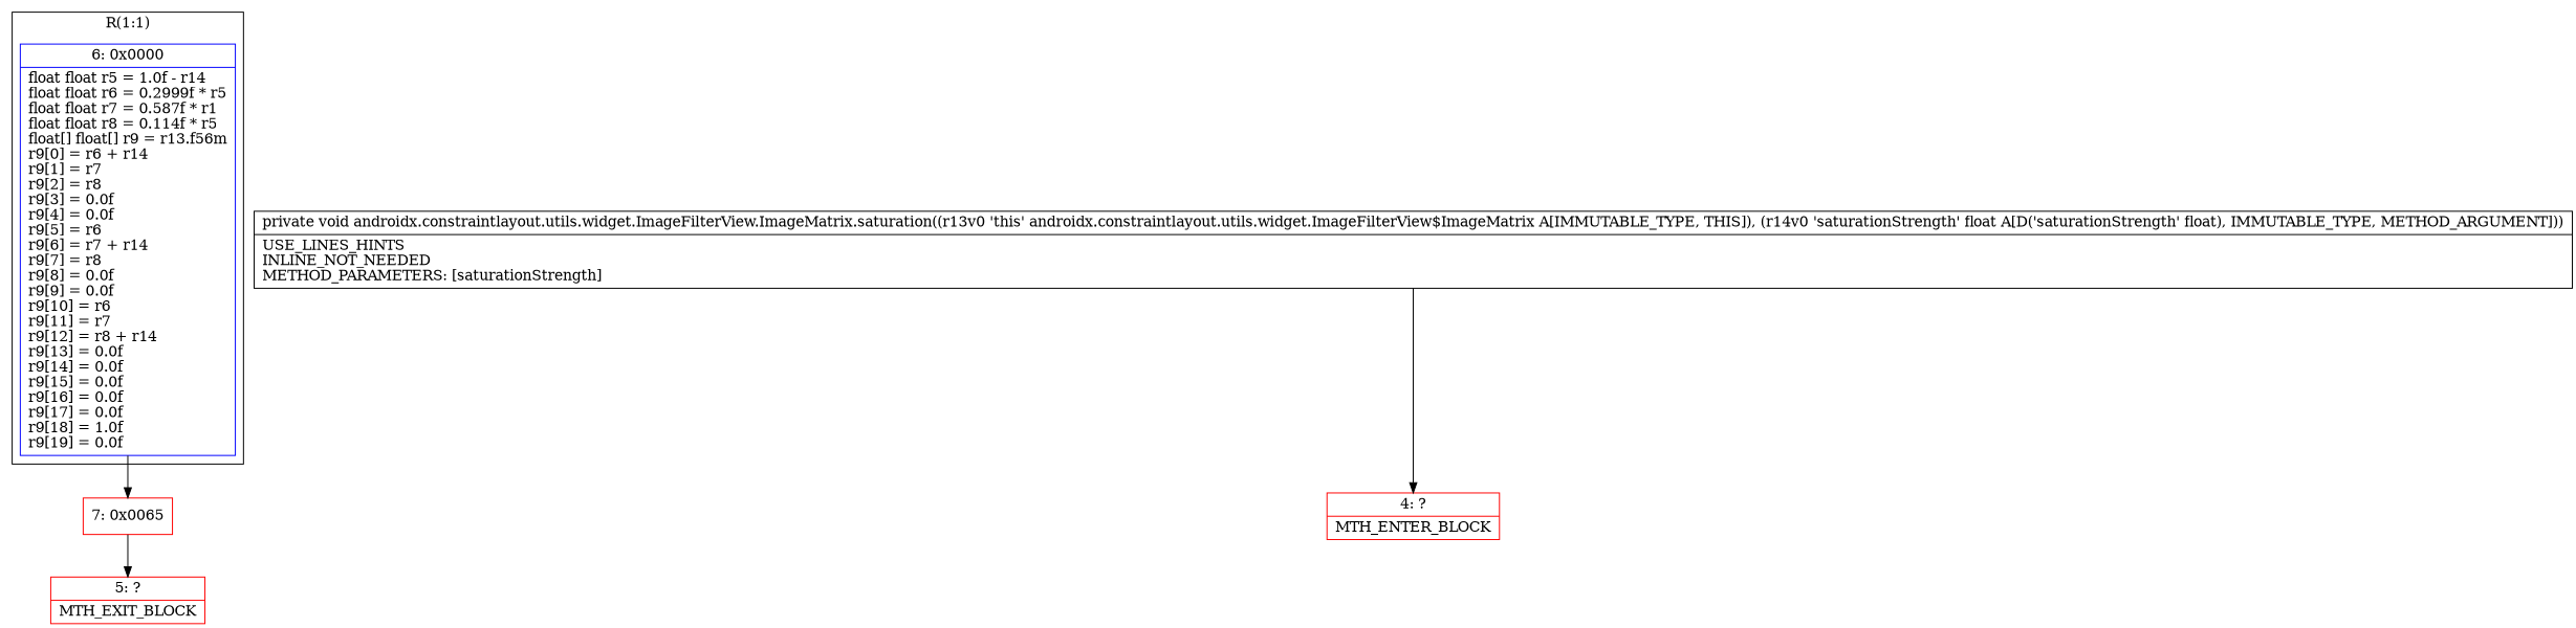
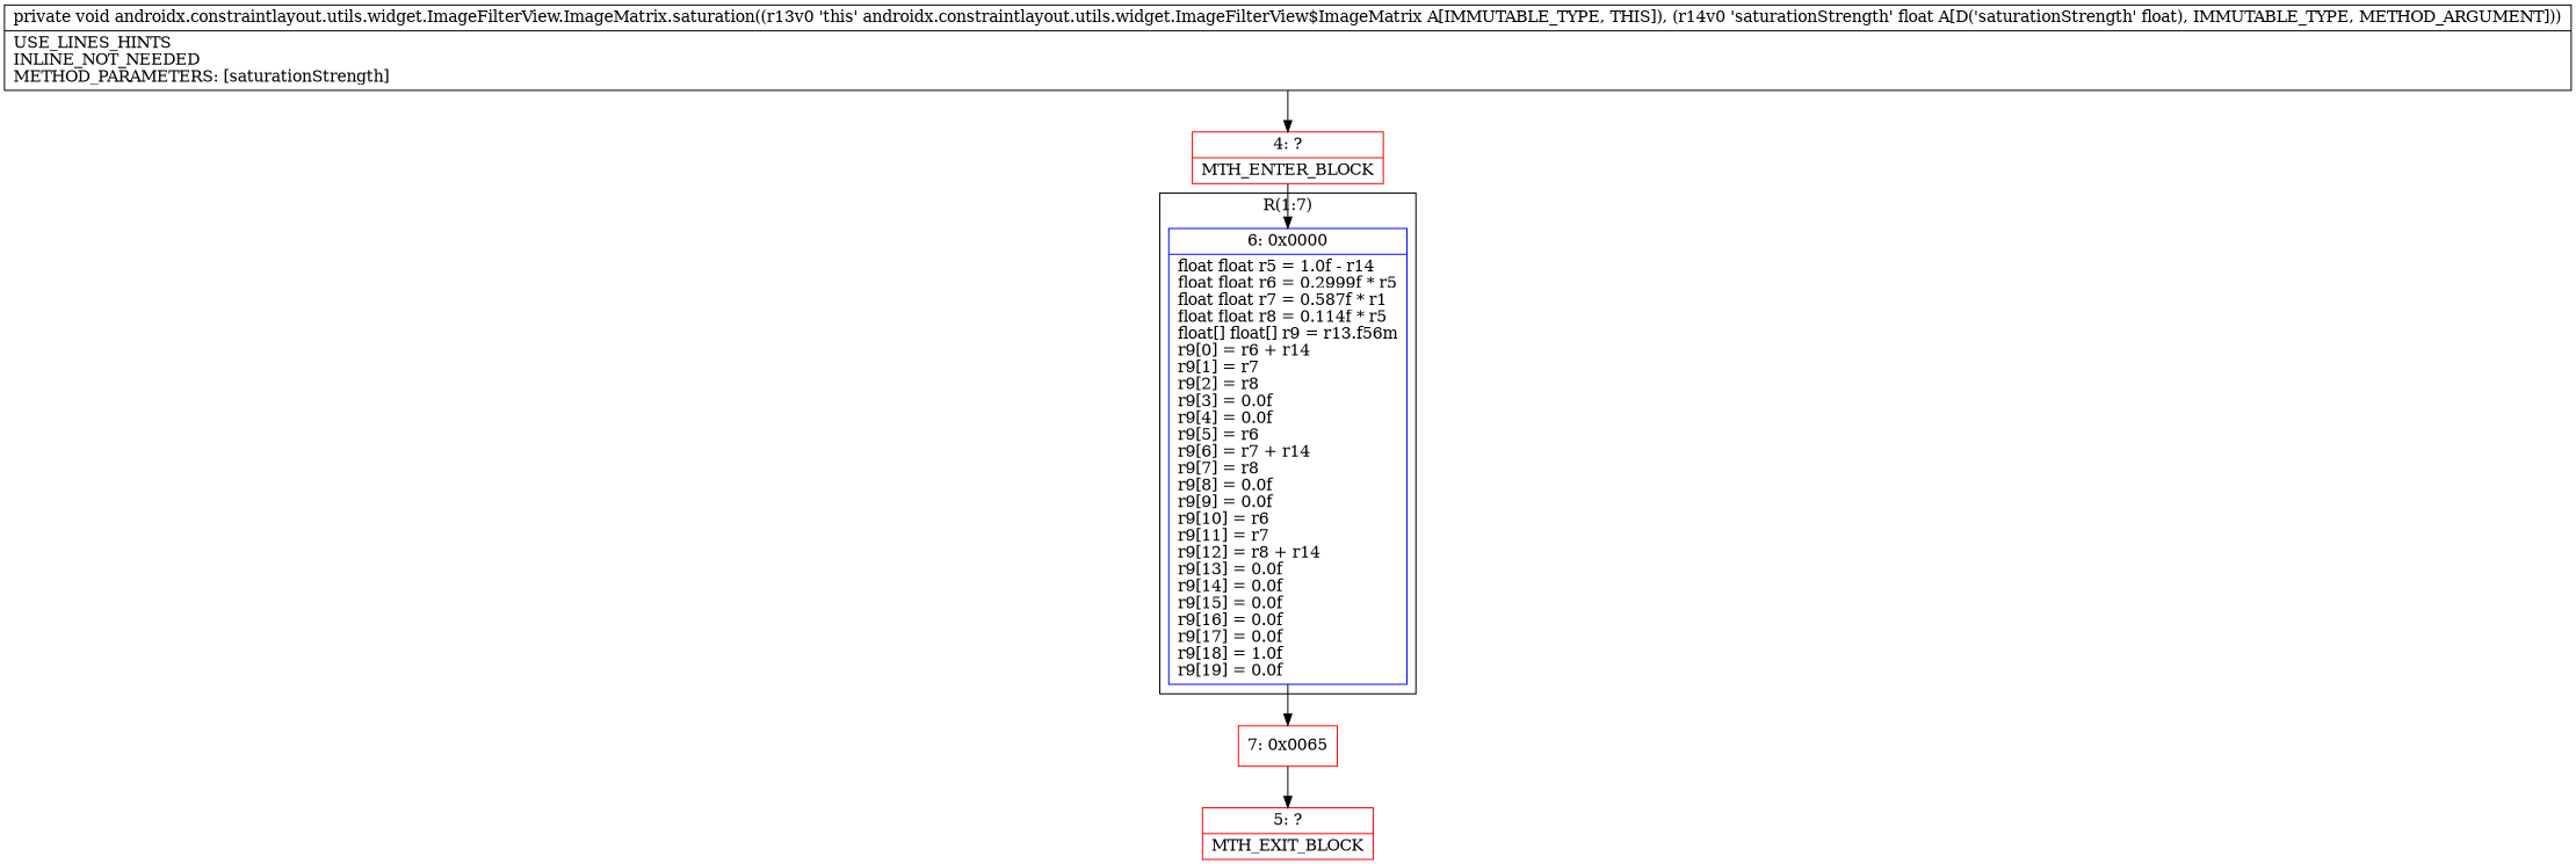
  digraph {
    node [color=red shape=record]
    n1 [color=blue label="{6\:\ 0x0000|float float r5 = 1.0f \- r14\lfloat float r6 = 0.2999f * r5\lfloat float r7 = 0.587f * r1\lfloat float r8 = 0.114f * r5\lfloat[] float[] r9 = r13.f56m\lr9[0] = r6 + r14\lr9[1] = r7\lr9[2] = r8\lr9[3] = 0.0f\lr9[4] = 0.0f\lr9[5] = r6\lr9[6] = r7 + r14\lr9[7] = r8\lr9[8] = 0.0f\lr9[9] = 0.0f\lr9[10] = r6\lr9[11] = r7\lr9[12] = r8 + r14\lr9[13] = 0.0f\lr9[14] = 0.0f\lr9[15] = 0.0f\lr9[16] = 0.0f\lr9[17] = 0.0f\lr9[18] = 1.0f\lr9[19] = 0.0f\l}"]
    n2 [label="{7\:\ 0x0065}"]
    n3 [label="{5\:\ ?|MTH_EXIT_BLOCK\l}"]
    n4 [label="{4\:\ ?|MTH_ENTER_BLOCK\l}"]
    n5 [label="{private void androidx.constraintlayout.utils.widget.ImageFilterView.ImageMatrix.saturation((r13v0 'this' androidx.constraintlayout.utils.widget.ImageFilterView$ImageMatrix A[IMMUTABLE_TYPE, THIS]), (r14v0 'saturationStrength' float A[D('saturationStrength' float), IMMUTABLE_TYPE, METHOD_ARGUMENT]))  | USE_LINES_HINTS\lINLINE_NOT_NEEDED\lMETHOD_PARAMETERS: [saturationStrength]\l}" color=""]
    subgraph cluster_1 {
-     label="R(1:1)"
+     label="R(1:7)"
      n1
    }
    n1 -> n2
    n2 -> n3
+   n4 -> n1
    n5 -> n4
  }
